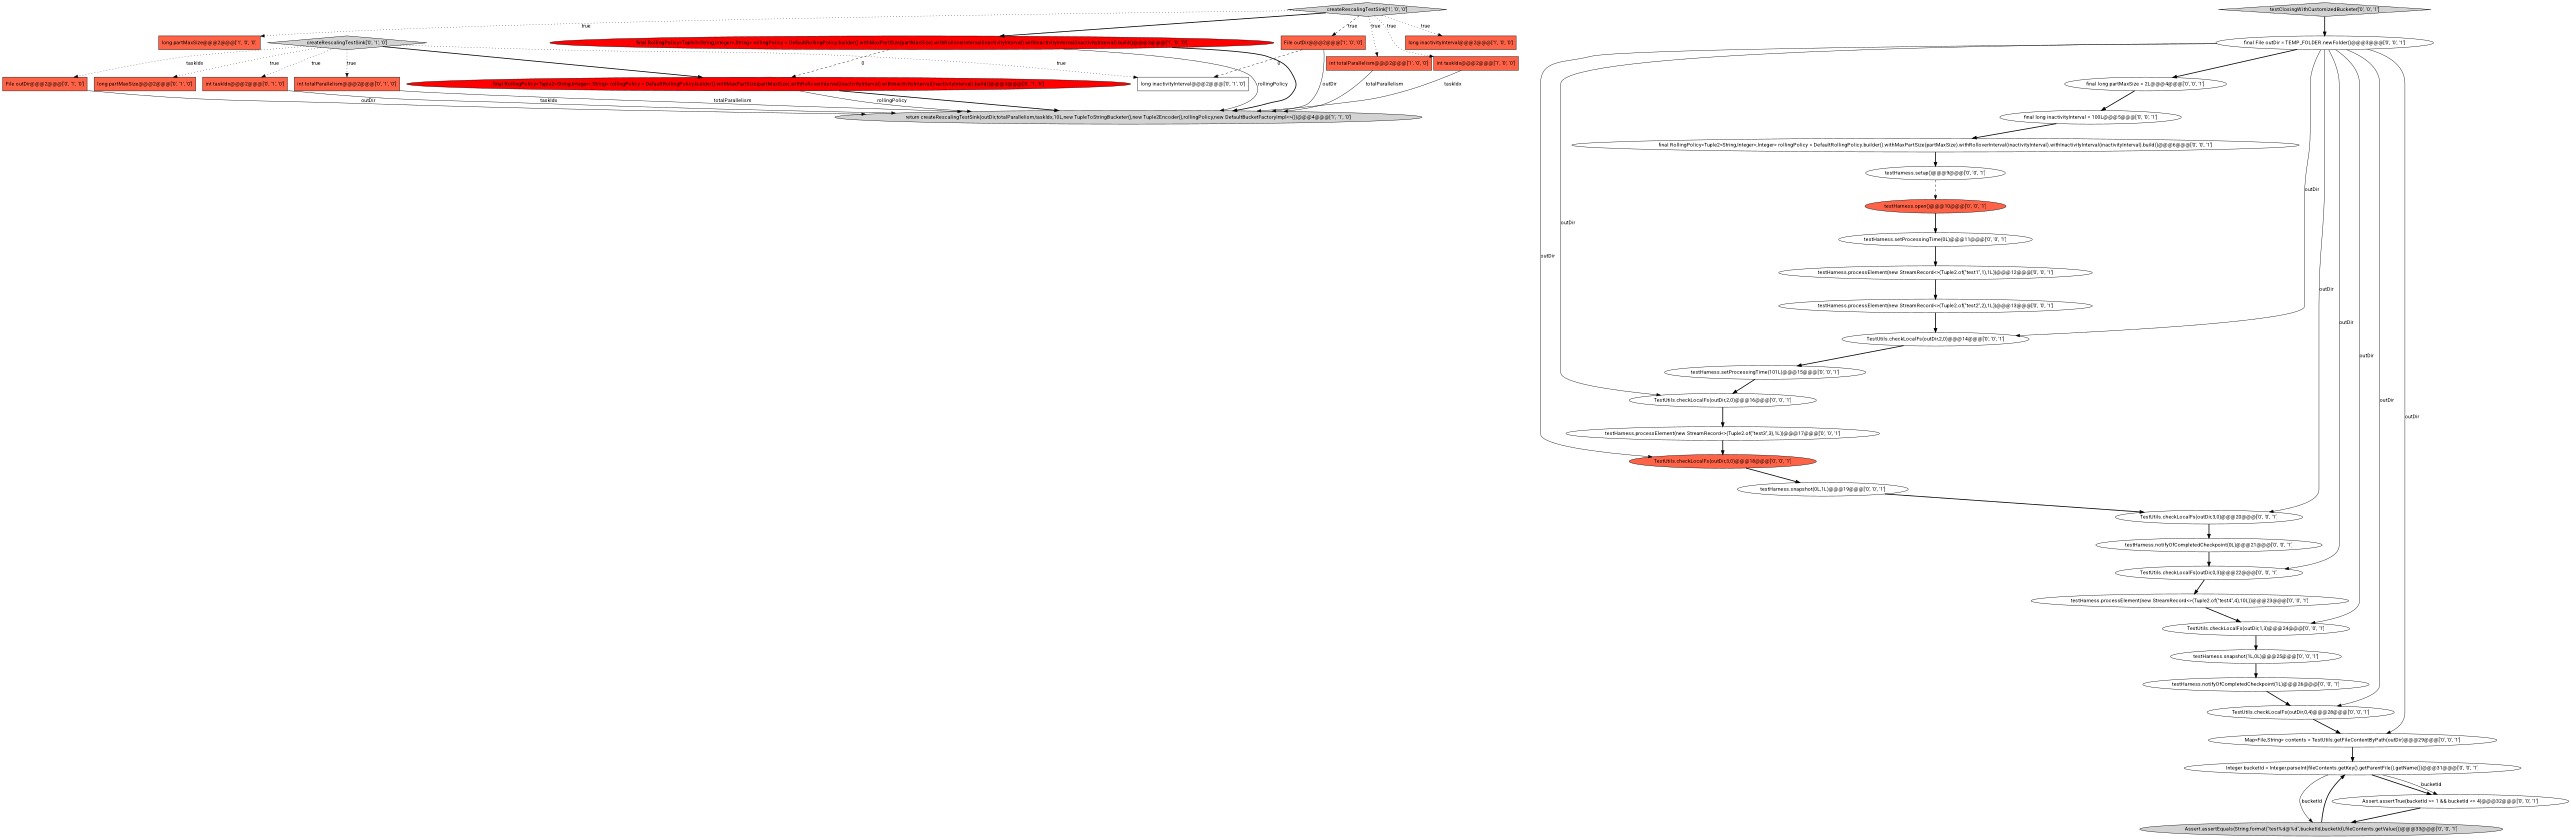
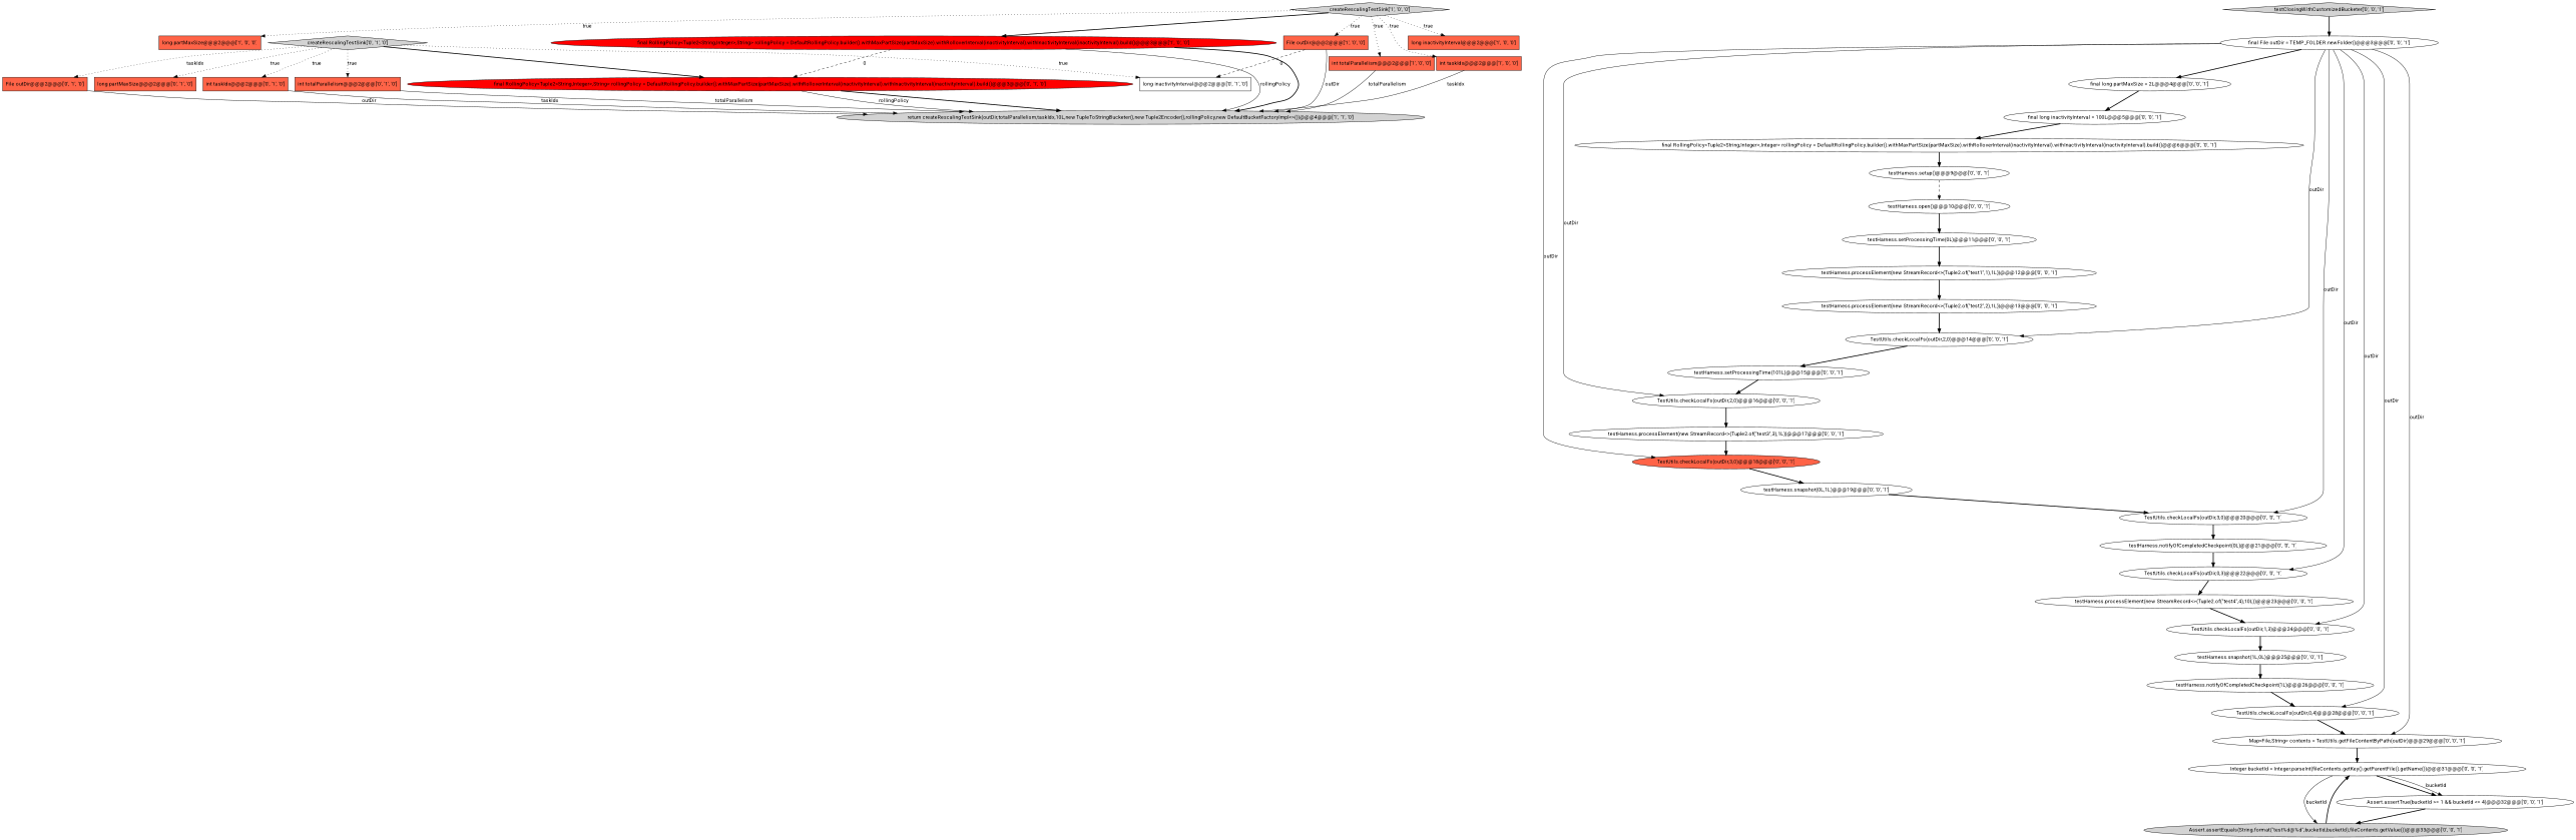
  digraph {
    fontname=Roboto
    node [fillcolor=white fontname=Roboto shape=ellipse style=filled]
    edge [fontname=Roboto style=bold]
    n1 [fillcolor=tomato label="long partMaxSize@@@2@@@['1', '0', '0']" shape=box]
    n2 [fillcolor=tomato label="int taskIdx@@@2@@@['0', '1', '0']" shape=box]
    n3 [fillcolor=lightgray label="return createRescalingTestSink(outDir,totalParallelism,taskIdx,10L,new TupleToStringBucketer(),new Tuple2Encoder(),rollingPolicy,new DefaultBucketFactoryImpl<>())@@@4@@@['1', '1', '0']"]
    n4 [label="testHarness.processElement(new StreamRecord<>(Tuple2.of(\"test1\",1),1L))@@@12@@@['0', '0', '1']"]
    n5 [label="testHarness.processElement(new StreamRecord<>(Tuple2.of(\"test2\",2),1L))@@@13@@@['0', '0', '1']"]
    n6 [label="TestUtils.checkLocalFs(outDir,2,0)@@@14@@@['0', '0', '1']"]
    n7 [fillcolor=lightgray label="createRescalingTestSink['0', '1', '0']" shape=diamond]
    n8 [fillcolor=tomato label="long partMaxSize@@@2@@@['0', '1', '0']" shape=box]
    n9 [label="long inactivityInterval@@@2@@@['0', '1', '0']" shape=box]
    n10 [fillcolor=tomato label="File outDir@@@2@@@['0', '1', '0']" shape=box]
    n11 [fillcolor=red label="final RollingPolicy<Tuple2<String,Integer>,String> rollingPolicy = DefaultRollingPolicy.builder().withMaxPartSize(partMaxSize).withRolloverInterval(inactivityInterval).withInactivityInterval(inactivityInterval).build()@@@3@@@['0', '1', '0']"]
    n12 [fillcolor=tomato label="int totalParallelism@@@2@@@['0', '1', '0']" shape=box]
    n13 [label="TestUtils.checkLocalFs(outDir,3,0)@@@20@@@['0', '0', '1']"]
    n14 [label="testHarness.notifyOfCompletedCheckpoint(0L)@@@21@@@['0', '0', '1']"]
    n15 [label="TestUtils.checkLocalFs(outDir,0,3)@@@22@@@['0', '0', '1']"]
    n16 [label="testHarness.setProcessingTime(101L)@@@15@@@['0', '0', '1']"]
    n17 [label="TestUtils.checkLocalFs(outDir,2,0)@@@16@@@['0', '0', '1']"]
    n18 [label="testHarness.processElement(new StreamRecord<>(Tuple2.of(\"test3\",3),1L))@@@17@@@['0', '0', '1']"]
    n19 [label="final long inactivityInterval = 100L@@@5@@@['0', '0', '1']"]
    n20 [label="final RollingPolicy<Tuple2<String,Integer>,Integer> rollingPolicy = DefaultRollingPolicy.builder().withMaxPartSize(partMaxSize).withRolloverInterval(inactivityInterval).withInactivityInterval(inactivityInterval).build()@@@6@@@['0', '0', '1']"]
    n21 [label="testHarness.setup()@@@9@@@['0', '0', '1']"]
    n22 [fillcolor=tomato label="TestUtils.checkLocalFs(outDir,3,0)@@@18@@@['0', '0', '1']"]
    n23 [fillcolor=tomato label="File outDir@@@2@@@['1', '0', '0']" shape=box]
-   n24 [fillcolor=tomato label="testHarness.open()@@@10@@@['0', '0', '1']"]
+   n24 [label="testHarness.open()@@@10@@@['0', '0', '1']"]
    n25 [fillcolor=lightgray label="createRescalingTestSink['1', '0', '0']" shape=diamond]
    n26 [fillcolor=tomato label="int totalParallelism@@@2@@@['1', '0', '0']" shape=box]
    n27 [fillcolor=red label="final RollingPolicy<Tuple2<String,Integer>,String> rollingPolicy = DefaultRollingPolicy.builder().withMaxPartSize(partMaxSize).withRolloverInterval(inactivityInterval).withInactivityInterval(inactivityInterval).build()@@@3@@@['1', '0', '0']"]
    n28 [fillcolor=tomato label="long inactivityInterval@@@2@@@['1', '0', '0']" shape=box]
    n29 [fillcolor=tomato label="int taskIdx@@@2@@@['1', '0', '0']" shape=box]
    n30 [fillcolor=lightgray label="Assert.assertEquals(String.format(\"test%d@%d\",bucketId,bucketId),fileContents.getValue())@@@33@@@['0', '0', '1']"]
    n31 [label="Integer bucketId = Integer.parseInt(fileContents.getKey().getParentFile().getName())@@@31@@@['0', '0', '1']"]
    n32 [label="Assert.assertTrue(bucketId >= 1 && bucketId <= 4)@@@32@@@['0', '0', '1']"]
    n33 [label="testHarness.processElement(new StreamRecord<>(Tuple2.of(\"test4\",4),10L))@@@23@@@['0', '0', '1']"]
    n34 [label="TestUtils.checkLocalFs(outDir,1,3)@@@24@@@['0', '0', '1']"]
    n35 [label="testHarness.snapshot(1L,0L)@@@25@@@['0', '0', '1']"]
    n36 [label="testHarness.snapshot(0L,1L)@@@19@@@['0', '0', '1']"]
    n37 [label="testHarness.setProcessingTime(0L)@@@11@@@['0', '0', '1']"]
    n38 [label="final File outDir = TEMP_FOLDER.newFolder()@@@3@@@['0', '0', '1']"]
    n39 [label="Map<File,String> contents = TestUtils.getFileContentByPath(outDir)@@@29@@@['0', '0', '1']"]
    n40 [label="final long partMaxSize = 2L@@@4@@@['0', '0', '1']"]
    n41 [label="TestUtils.checkLocalFs(outDir,0,4)@@@28@@@['0', '0', '1']"]
    n42 [label="testHarness.notifyOfCompletedCheckpoint(1L)@@@26@@@['0', '0', '1']"]
    n43 [fillcolor=lightgray label="testClosingWithCustomizedBucketer['0', '0', '1']" shape=diamond]
    n2 -> n3 [label=taskIdx style=solid]
    n4 -> n5
    n5 -> n6
    n6 -> n16
    n7 -> n2 [label=true style=dotted]
    n7 -> n8 [label=true style=dotted]
    n7 -> n9 [label=true style=dotted]
    n7 -> n10 [label=taskIdx style=dotted]
    n7 -> n11
    n7 -> n12 [label=true style=dotted]
    n10 -> n3 [label=outDir style=solid]
    n11 -> n3 [label=rollingPolicy style=solid]
    n11 -> n3
    n12 -> n3 [label=totalParallelism style=solid]
    n13 -> n14
    n14 -> n15
    n15 -> n33
    n16 -> n17
    n17 -> n18
    n18 -> n22
    n19 -> n20
    n20 -> n21
    n21 -> n24 [style=dashed]
    n22 -> n36
    n23 -> n3 [label=outDir style=solid]
    n23 -> n9 [label=0 style=dashed]
    n24 -> n37
    n25 -> n1 [label=true style=dotted]
-   n25 -> n23 [label=true style=dashed]
+   n25 -> n23 [label=true style=dotted]
    n25 -> n26 [label=true style=dotted]
    n25 -> n27
    n25 -> n28 [label=true style=dotted]
    n25 -> n29 [label=true style=dotted]
    n26 -> n3 [label=totalParallelism style=solid]
    n27 -> n3
    n27 -> n3 [label=rollingPolicy style=solid]
    n27 -> n11 [label=0 style=dashed]
    n29 -> n3 [label=taskIdx style=solid]
    n30 -> n31
    n31 -> n30 [label=bucketId style=solid]
    n31 -> n32
    n31 -> n32 [label=bucketId style=solid]
    n32 -> n30
    n33 -> n34
    n34 -> n35
    n35 -> n42
    n36 -> n13
    n37 -> n4
    n38 -> n6 [label=outDir style=solid]
    n38 -> n13 [label=outDir style=solid]
    n38 -> n15 [label=outDir style=solid]
    n38 -> n17 [label=outDir style=solid]
    n38 -> n22 [label=outDir style=solid]
    n38 -> n34 [label=outDir style=solid]
    n38 -> n39 [label=outDir style=solid]
    n38 -> n40
    n38 -> n41 [label=outDir style=solid]
    n39 -> n31
    n40 -> n19
    n41 -> n39
    n42 -> n41
    n43 -> n38
  }
